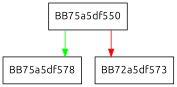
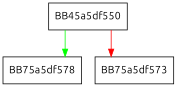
  digraph {
    fontname=Ubuntu
    splines=ortho
    node [fontname=Ubuntu shape=box]
    edge [fontname=Ubuntu]
-   BB75a5df550
+   BB75a5df550 [label=BB45a5df550]
    BB75a5df578
-   BB75a5df573 [label=BB72a5df573]
+   BB75a5df573
    BB75a5df550 -> BB75a5df578 [color=green]
    BB75a5df550 -> BB75a5df573 [color=red]
  }
